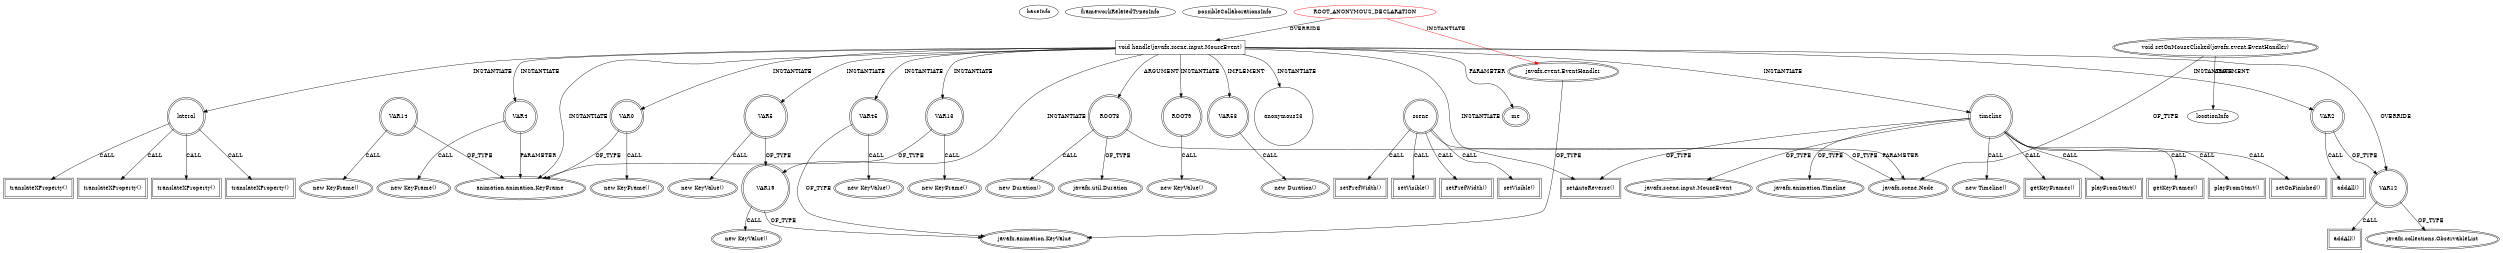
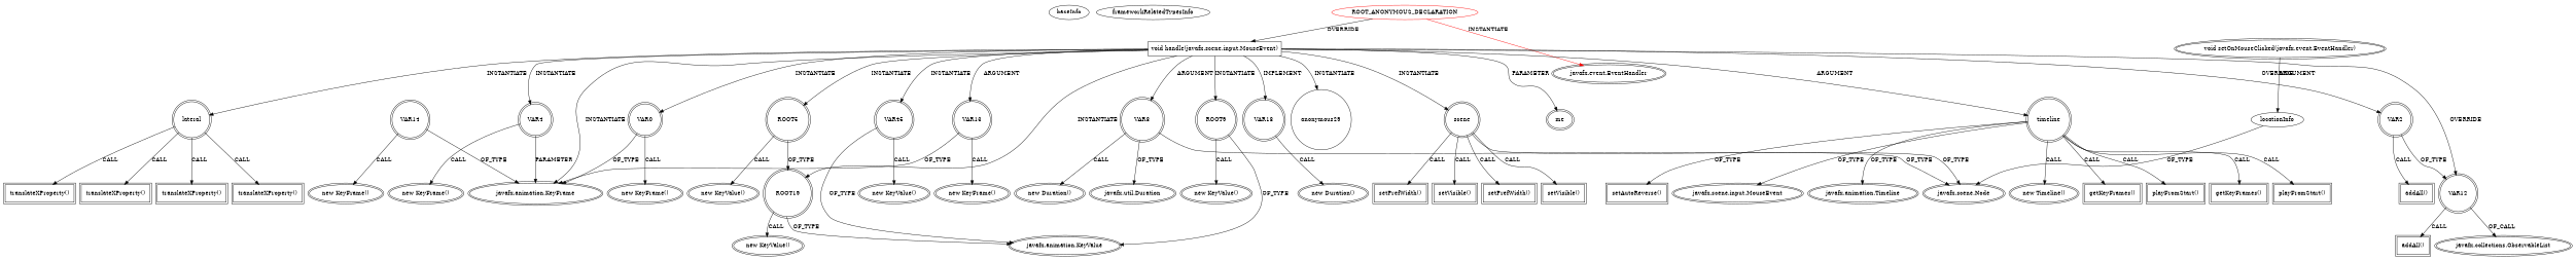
  digraph {
    node [isFrameworkType=true vertexType=VARIABLE_EXPRESION peripheries=2]
    baseInfo [category=extension_graph graphId=744 isAnonymous=true possibleRelation=true isFrameworkType="" vertexType="" peripheries=""]
    frameworkRelatedTypesInfo [0="javafx.event.EventHandler" isFrameworkType="" vertexType="" peripheries=""]
-   possibleCollaborationsInfo [0="744~OVERRIDING_METHOD_DECLARATION-INSTANTIATION-~javafx.event.EventHandler ~javafx.event.EventHandler ~true~true" isFrameworkType="" vertexType="" peripheries=""]
    locationInfo [contextSignature="javafx.scene.layout.HBox createLateralBar()" filePath="/KraiZeur-library/library-master/src/application/main/Main.java" graphId=744 projectName="KraiZeur-library" isFrameworkType="" vertexType="" peripheries=""]
    n5 [color=red isFrameworkType=false label=ROOT_ANONYMOUS_DECLARATION vertexType=ROOT_ANONYMOUS_DECLARATION peripheries=""]
    n6 [label="javafx.event.EventHandler" vertexType=FRAMEWORK_INTERFACE_TYPE]
    n7 [isFrameworkType=false label="void handle(javafx.scene.input.MouseEvent)" shape=box vertexType=OVERRIDING_METHOD_DECLARATION peripheries=""]
    n8 [label=me vertexType=PARAMETER_DECLARATION]
    n9 [label=timeline shape=circle]
    n10 [label=VAR2 shape=circle]
    n11 [label=VAR4 shape=circle]
-   n12 [label=VAR5 shape=circle]
+   n12 [label=ROOT5 shape=circle]
    n13 [label=lateral shape=circle]
    n14 [label=VAR0 shape=circle]
-   n15 [label=ROOT8 shape=circle]
+   n15 [label=VAR8 shape=circle]
    n16 [label=ROOT9 shape=circle]
    n17 [label=VAR12 shape=circle]
    n18 [label=VAR45 shape=circle]
    n19 [label=VAR13 shape=circle]
-   n20 [label=VAR58 shape=circle]
-   n21 [label=VAR19 shape=circle]
-   n22 [isFrameworkType=false label=anonymous23 shape=circle peripheries=""]
+   n20 [label=VAR18 shape=circle]
+   n21 [label=ROOT19 shape=circle]
+   n22 [isFrameworkType=false label=anonymous29 shape=circle peripheries=""]
    n23 [label=scene shape=circle]
-   n24 [label="animation.animation.KeyFrame" vertexType=FRAMEWORK_CLASS_TYPE]
+   n24 [label="javafx.animation.KeyFrame" vertexType=FRAMEWORK_CLASS_TYPE]
    n25 [label="void setOnMouseClicked(javafx.event.EventHandler)" vertexType=OUTSIDE_CALL]
    n26 [label="javafx.scene.Node" vertexType=FRAMEWORK_CLASS_TYPE]
    n27 [label="javafx.scene.input.MouseEvent" vertexType=FRAMEWORK_CLASS_TYPE]
    n28 [label="javafx.animation.Timeline" vertexType=FRAMEWORK_CLASS_TYPE]
    n29 [label="new Timeline()" vertexType=CONSTRUCTOR_CALL]
    n30 [label="setAutoReverse()" shape=box vertexType=INSIDE_CALL]
    n31 [label="getKeyFrames()" shape=box vertexType=INSIDE_CALL]
    n32 [label="playFromStart()" shape=box vertexType=INSIDE_CALL]
    n33 [label="getKeyFrames()" shape=box vertexType=INSIDE_CALL]
    n34 [label="playFromStart()" shape=box vertexType=INSIDE_CALL]
-   n35 [label="setOnFinished()" shape=box vertexType=INSIDE_CALL]
    n36 [label="addAll()" shape=box vertexType=INSIDE_CALL]
    n37 [label="new KeyFrame()" vertexType=CONSTRUCTOR_CALL]
    n38 [label="new KeyValue()" vertexType=CONSTRUCTOR_CALL]
    n39 [label="translateXProperty()" shape=box vertexType=INSIDE_CALL]
    n40 [label="translateXProperty()" shape=box vertexType=INSIDE_CALL]
    n41 [label="translateXProperty()" shape=box vertexType=INSIDE_CALL]
    n42 [label="translateXProperty()" shape=box vertexType=INSIDE_CALL]
    n43 [label="new KeyFrame()" vertexType=CONSTRUCTOR_CALL]
    n44 [label="javafx.util.Duration" vertexType=FRAMEWORK_CLASS_TYPE]
    n45 [label="new Duration()" vertexType=CONSTRUCTOR_CALL]
    n46 [label="javafx.animation.KeyValue" vertexType=FRAMEWORK_CLASS_TYPE]
    n47 [label="new KeyValue()" vertexType=CONSTRUCTOR_CALL]
    n48 [label="javafx.collections.ObservableList" vertexType=FRAMEWORK_INTERFACE_TYPE]
    n49 [label="addAll()" shape=box vertexType=INSIDE_CALL]
    n50 [label=VAR14 shape=circle]
    n51 [label="new KeyFrame()" vertexType=CONSTRUCTOR_CALL]
    n52 [label="new KeyValue()" vertexType=CONSTRUCTOR_CALL]
    n53 [label="new KeyFrame()" vertexType=CONSTRUCTOR_CALL]
    n54 [label="new Duration()" vertexType=CONSTRUCTOR_CALL]
    n55 [label="new KeyValue()" vertexType=CONSTRUCTOR_CALL]
    n56 [label="setVisible()" shape=box vertexType=INSIDE_CALL]
    n57 [label="setPrefWidth()" shape=box vertexType=INSIDE_CALL]
    n58 [label="setVisible()" shape=box vertexType=INSIDE_CALL]
    n59 [label="setPrefWidth()" shape=box vertexType=INSIDE_CALL]
    n5 -> n6 [color=red label=INSTANTIATE]
    n5 -> n7 [label=OVERRIDE]
    n7 -> n8 [label=PARAMETER]
-   n7 -> n9 [label=INSTANTIATE]
-   n7 -> n10 [label=INSTANTIATE]
+   n7 -> n9 [label=ARGUMENT]
+   n7 -> n10 [label=OVERRIDE]
    n7 -> n11 [label=INSTANTIATE]
    n7 -> n12 [label=INSTANTIATE]
    n7 -> n13 [label=INSTANTIATE]
    n7 -> n14 [label=INSTANTIATE]
    n7 -> n15 [label=ARGUMENT]
    n7 -> n16 [label=INSTANTIATE]
    n7 -> n17 [label=OVERRIDE]
    n7 -> n18 [label=INSTANTIATE]
-   n7 -> n19 [label=INSTANTIATE]
+   n7 -> n19 [label=ARGUMENT]
    n7 -> n20 [label=IMPLEMENT]
    n7 -> n21 [label=INSTANTIATE]
    n7 -> n22 [label=INSTANTIATE]
-   n7 -> n30 [label=INSTANTIATE]
+   n7 -> n23 [label=INSTANTIATE]
    n7 -> n24 [label=INSTANTIATE]
    n9 -> n27 [label=OF_TYPE]
    n9 -> n28 [label=OF_TYPE]
    n9 -> n29 [label=CALL]
    n9 -> n30 [label=OF_TYPE]
    n9 -> n31 [label=CALL]
    n9 -> n32 [label=CALL]
    n9 -> n33 [label=CALL]
    n9 -> n34 [label=CALL]
-   n9 -> n35 [label=CALL]
    n10 -> n17 [label=OF_TYPE]
    n10 -> n36 [label=CALL]
    n11 -> n24 [label=PARAMETER]
    n11 -> n37 [label=CALL]
    n12 -> n21 [label=OF_TYPE]
    n12 -> n38 [label=CALL]
    n13 -> n39 [label=CALL]
    n13 -> n40 [label=CALL]
    n13 -> n41 [label=CALL]
    n13 -> n42 [label=CALL]
    n14 -> n24 [label=OF_TYPE]
    n14 -> n43 [label=CALL]
    n15 -> n26 [label=OF_TYPE]
    n15 -> n44 [label=OF_TYPE]
    n15 -> n45 [label=CALL]
-   n6 -> n46 [label=OF_TYPE]
+   n16 -> n46 [label=OF_TYPE]
    n16 -> n47 [label=CALL]
-   n17 -> n48 [label=OF_TYPE]
+   n17 -> n48 [label=OF_CALL]
    n17 -> n49 [label=CALL]
    n18 -> n46 [label=OF_TYPE]
    n18 -> n52 [label=CALL]
    n19 -> n24 [label=OF_TYPE]
    n19 -> n53 [label=CALL]
    n20 -> n54 [label=CALL]
    n21 -> n46 [label=OF_TYPE]
    n21 -> n55 [label=CALL]
-   n23 -> n26 [label=PARAMETER]
+   n23 -> n26 [label=OF_TYPE]
    n23 -> n56 [label=CALL]
    n23 -> n57 [label=CALL]
    n23 -> n58 [label=CALL]
    n23 -> n59 [label=CALL]
    n25 -> locationInfo [label=ARGUMENT]
-   n25 -> n26 [label=OF_TYPE]
+   locationInfo -> n26 [label=OF_TYPE]
    n50 -> n24 [label=OF_TYPE]
    n50 -> n51 [label=CALL]
  }
